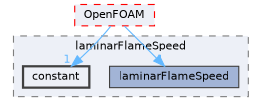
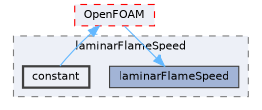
  digraph {
    compound=true
    node [color=grey25 fillcolor="#edf0f7" fontname=Helvetica fontsize=10 shape=box]
    edge [color=steelblue1 fontcolor=steelblue1 fontname=Helvetica fontsize=10 headlabel=1 labeldistance=1.5 labelfontname=Helvetica labelfontsize=10]
    n1 [fillcolor="#a2b4d6" height=0.2 label=laminarFlameSpeed style=filled width=0.4]
    n2 [height=0.2 label=constant style="filled,bold" width=0.4]
    n3 [color=red height=0.2 label=OpenFOAM style="filled,dashed" width=0.4]
    subgraph cluster_1 {
      bgcolor="#edf0f7"
      fontname=Helvetica
      fontsize=10
      label=laminarFlameSpeed
      pencolor=grey50
      style="filled,dashed"
      n1
      n2
    }
-   n3 -> n2
+   n2 -> n3
    n3 -> n1
  }
